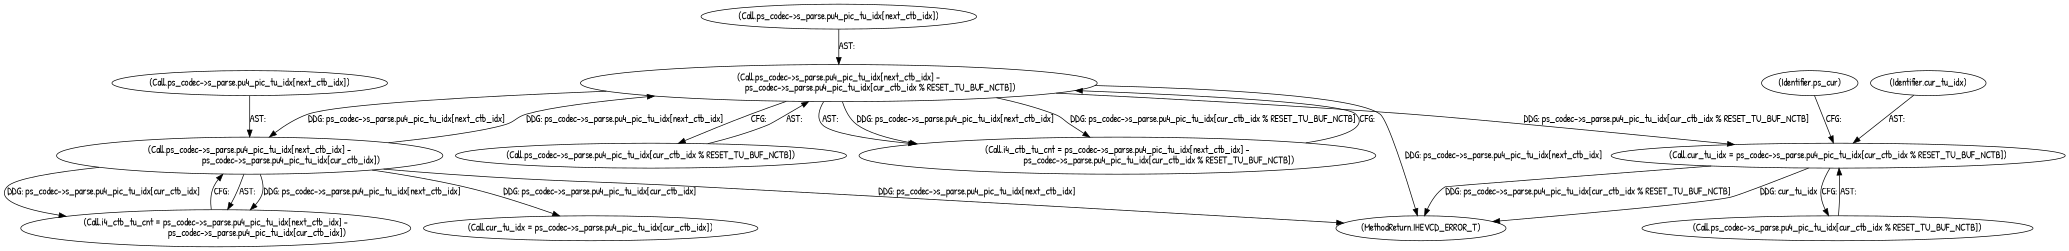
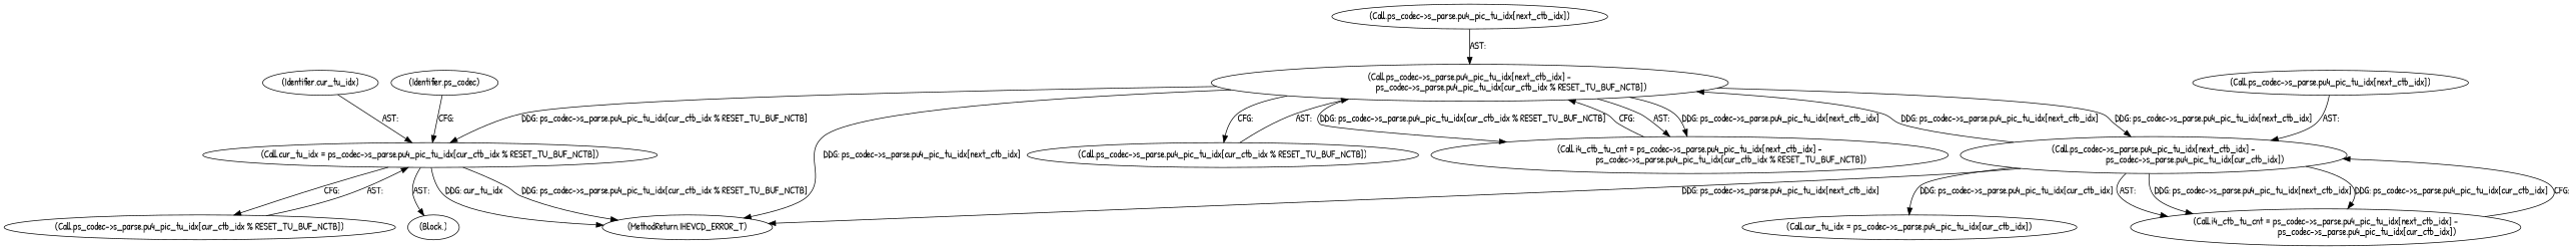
  digraph {
    fontname="Patrick Hand"
    node [fontname="Patrick Hand"]
    edge [fontname="Patrick Hand"]
    n1 [label="(Call,cur_tu_idx = ps_codec->s_parse.pu4_pic_tu_idx[cur_ctb_idx % RESET_TU_BUF_NCTB])"]
    n2 [label="(Call,ps_codec->s_parse.pu4_pic_tu_idx[cur_ctb_idx % RESET_TU_BUF_NCTB])"]
    n3 [label="(MethodReturn,IHEVCD_ERROR_T)"]
+   n4 [label="(Block,)"]
    n5 [label="(Call,ps_codec->s_parse.pu4_pic_tu_idx[next_ctb_idx] -\n                                        ps_codec->s_parse.pu4_pic_tu_idx[cur_ctb_idx % RESET_TU_BUF_NCTB])"]
    n6 [label="(Call,ps_codec->s_parse.pu4_pic_tu_idx[next_ctb_idx] -\n                                        ps_codec->s_parse.pu4_pic_tu_idx[cur_ctb_idx])"]
    n7 [label="(Call,ps_codec->s_parse.pu4_pic_tu_idx[cur_ctb_idx % RESET_TU_BUF_NCTB])"]
    n8 [label="(Call,i4_ctb_tu_cnt = ps_codec->s_parse.pu4_pic_tu_idx[next_ctb_idx] -\n                                        ps_codec->s_parse.pu4_pic_tu_idx[cur_ctb_idx % RESET_TU_BUF_NCTB])"]
    n9 [label="(Call,i4_ctb_tu_cnt = ps_codec->s_parse.pu4_pic_tu_idx[next_ctb_idx] -\n                                        ps_codec->s_parse.pu4_pic_tu_idx[cur_ctb_idx])"]
    n10 [label="(Call,cur_tu_idx = ps_codec->s_parse.pu4_pic_tu_idx[cur_ctb_idx])"]
    n11 [label="(Call,ps_codec->s_parse.pu4_pic_tu_idx[next_ctb_idx])"]
    n12 [label="(Call,ps_codec->s_parse.pu4_pic_tu_idx[next_ctb_idx])"]
-   n13 [label="(Identifier,ps_cur)"]
+   n13 [label="(Identifier,ps_codec)"]
    n14 [label="(Identifier,cur_tu_idx)"]
    n1 -> n2 [label="CFG: "]
    n1 -> n3 [label="DDG: ps_codec->s_parse.pu4_pic_tu_idx[cur_ctb_idx % RESET_TU_BUF_NCTB]"]
    n1 -> n3 [label="DDG: cur_tu_idx"]
+   n1 -> n4 [label="AST: "]
    n2 -> n1 [label="AST: "]
    n5 -> n1 [label="DDG: ps_codec->s_parse.pu4_pic_tu_idx[cur_ctb_idx % RESET_TU_BUF_NCTB]"]
    n5 -> n3 [label="DDG: ps_codec->s_parse.pu4_pic_tu_idx[next_ctb_idx]"]
    n5 -> n6 [label="DDG: ps_codec->s_parse.pu4_pic_tu_idx[next_ctb_idx]"]
    n5 -> n7 [label="CFG: "]
    n5 -> n8 [label="AST: "]
    n5 -> n8 [label="DDG: ps_codec->s_parse.pu4_pic_tu_idx[next_ctb_idx]"]
    n5 -> n8 [label="DDG: ps_codec->s_parse.pu4_pic_tu_idx[cur_ctb_idx % RESET_TU_BUF_NCTB]"]
    n6 -> n3 [label="DDG: ps_codec->s_parse.pu4_pic_tu_idx[next_ctb_idx]"]
    n6 -> n5 [label="DDG: ps_codec->s_parse.pu4_pic_tu_idx[next_ctb_idx]"]
    n6 -> n9 [label="AST: "]
    n6 -> n9 [label="DDG: ps_codec->s_parse.pu4_pic_tu_idx[next_ctb_idx]"]
    n6 -> n9 [label="DDG: ps_codec->s_parse.pu4_pic_tu_idx[cur_ctb_idx]"]
    n6 -> n10 [label="DDG: ps_codec->s_parse.pu4_pic_tu_idx[cur_ctb_idx]"]
    n7 -> n5 [label="AST: "]
    n8 -> n5 [label="CFG: "]
    n9 -> n6 [label="CFG: "]
    n11 -> n5 [label="AST: "]
    n12 -> n6 [label="AST: "]
    n13 -> n1 [label="CFG: "]
    n14 -> n1 [label="AST: "]
  }
